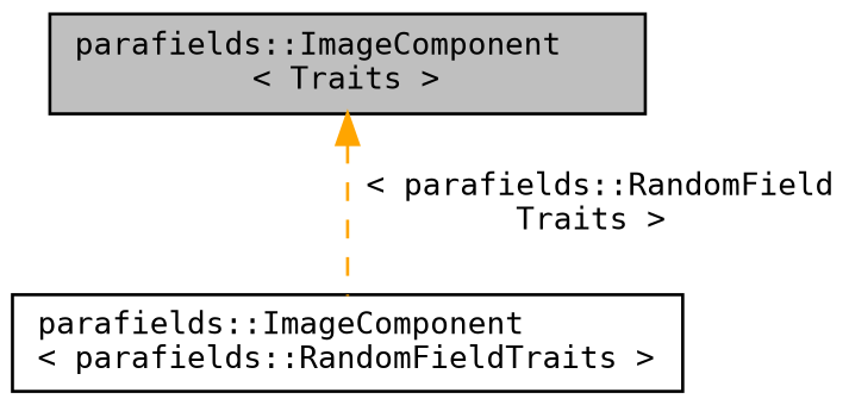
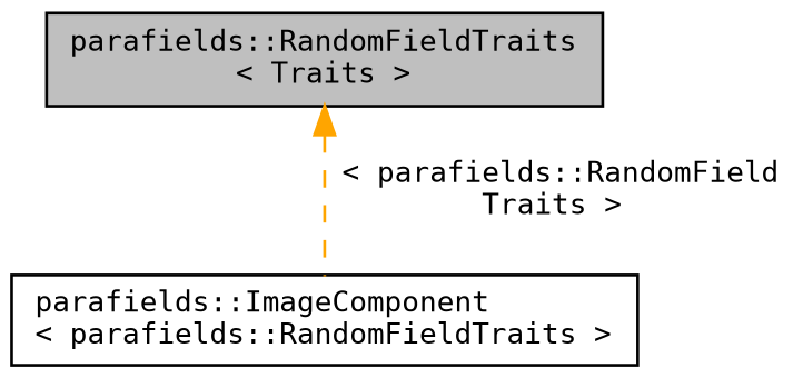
  digraph {
    fontname="DejaVu Sans Mono"
    node [color=black fontname="DejaVu Sans Mono" fontsize=10 shape=record style=filled]
-   n1 [fillcolor=grey75 fontcolor=black height=0.2 label="parafields::ImageComponent\l\< Traits \>" width=0.4]
+   n1 [fillcolor=grey75 fontcolor=black height=0.2 label="parafields::RandomFieldTraits\l\< Traits \>" width=0.4]
    n2 [fillcolor=white height=0.2 label="parafields::ImageComponent\l\< parafields::RandomFieldTraits \>" width=0.4]
    n1 -> n2 [color=orange dir=back fontname="DejaVu Sans Mono" fontsize=10 label=" \< parafields::RandomField\lTraits \>" labelfontname=Helvetica labelfontsize=10 style=dashed]
  }
